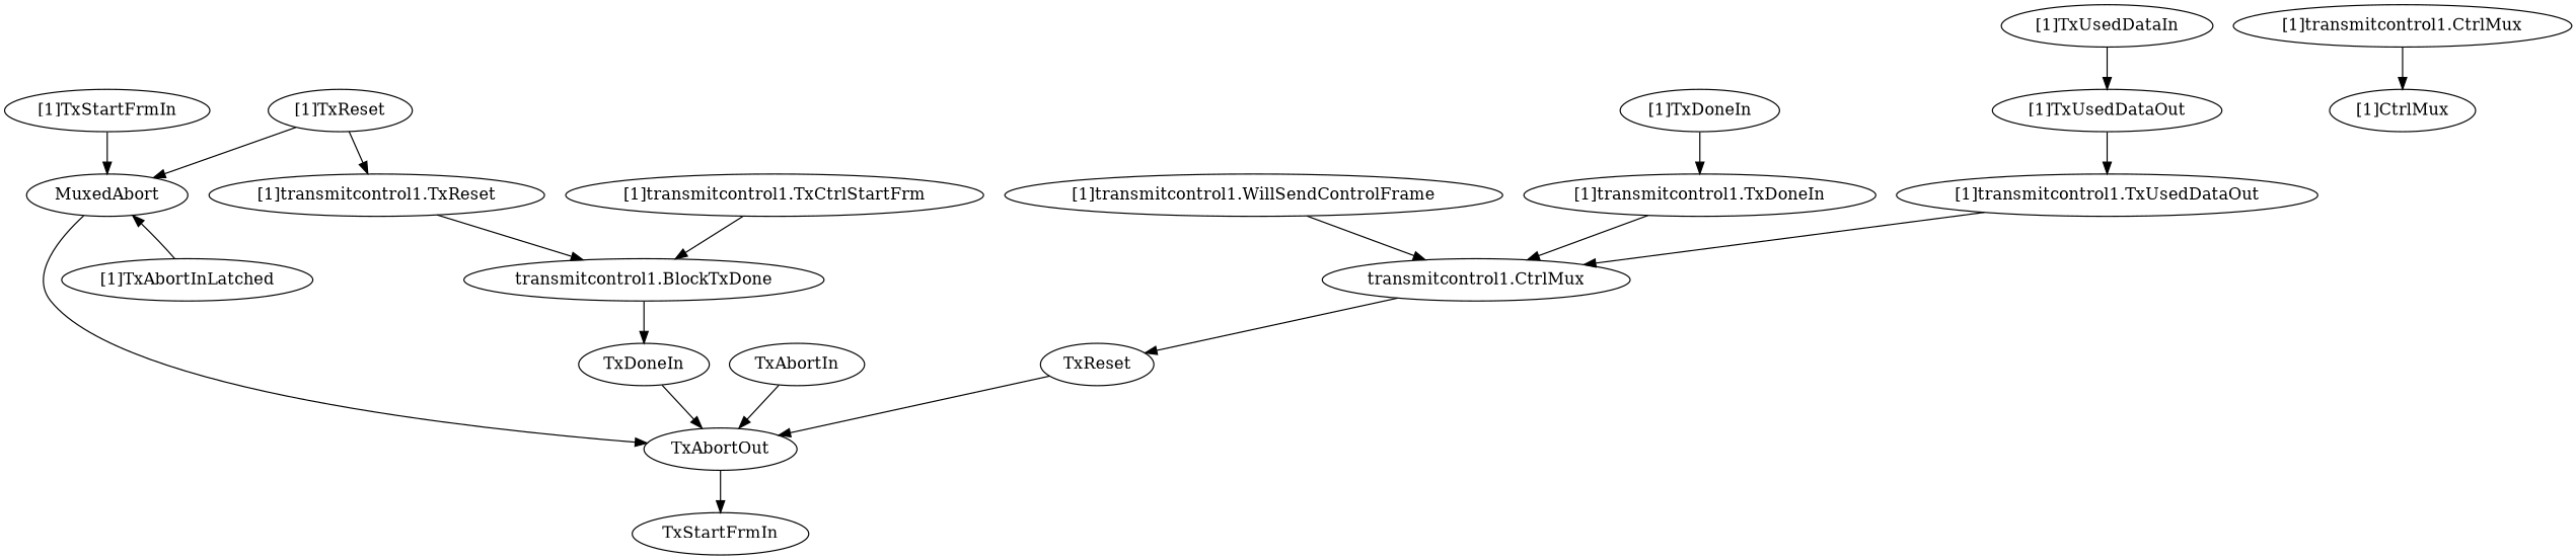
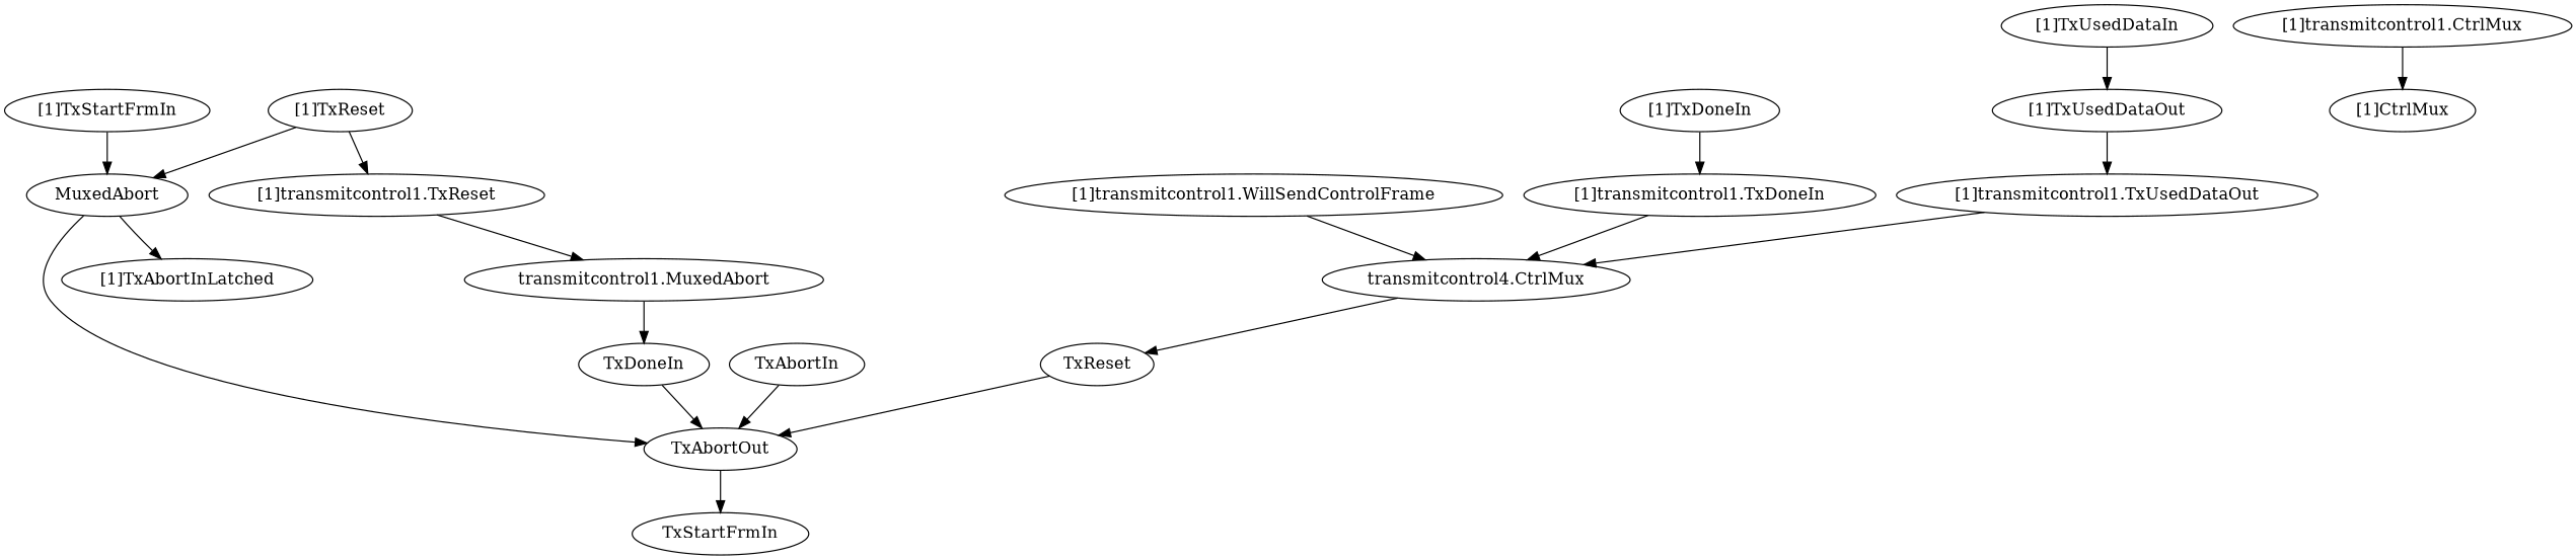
  strict digraph {
    node [complexity=8 importance=0.0110633923363 rank=0.00138292404204]
    "[1]transmitcontrol1.TxUsedDataOut" [complexity=10 importance=0.0401481642192 rank=0.00401481642192]
-   "transmitcontrol1.CtrlMux" [importance=0.0180763090557 rank=0.00225953863196]
+   "transmitcontrol1.CtrlMux" [importance=0.0180763090557 rank=0.00225953863196 label="transmitcontrol4.CtrlMux"]
    n3 [importance=0.0114759361835 label=TxReset rank=0.00143449202293]
    TxAbortOut [complexity=0 importance=0.00807321419055 rank=0.0]
    "[1]TxStartFrmIn" [complexity=9 importance=0.0313492971704 rank=0.00348325524116]
    MuxedAbort [importance=0.0141795595123 rank=0.00177244493904]
    TxStartFrmIn
-   "transmitcontrol1.BlockTxDone" [importance=0.0188094444337 rank=0.00235118055421]
+   "transmitcontrol1.BlockTxDone" [importance=0.0188094444337 rank=0.00235118055421 label="transmitcontrol1.MuxedAbort"]
    n9 [importance=0.0136454893121 label=TxDoneIn rank=0.00170568616401]
    "[1]transmitcontrol1.WillSendControlFrame" [complexity=10 importance=0.0464935015853 rank=0.00464935015853]
    "[1]TxUsedDataOut" [complexity=10 importance=0.0441694851825 rank=0.00441694851825]
    "[1]TxReset" [complexity=9 importance=0.0455288566827 rank=0.00505876185364]
    "[1]transmitcontrol1.TxReset" [complexity=9 importance=0.0573125517193 rank=0.00636806130214]
-   "[1]transmitcontrol1.TxCtrlStartFrm" [complexity=9 importance=0.0486926511688 rank=0.00541029457431]
    "[1]transmitcontrol1.TxDoneIn" [complexity=9 importance=0.0212800789877 rank=0.00236445322085]
    TxAbortIn
    "[1]TxAbortInLatched" [complexity=11 importance=0.0175435232841 rank=0.0015948657531]
    "[1]TxUsedDataIn" [complexity=13 importance=0.0471596633282 rank=0.00362766640987]
    "[1]CtrlMux" [complexity=13 importance=0.0475722071754 rank=0.00365940055196]
    "[1]TxDoneIn" [complexity=9 importance=0.0242702571334 rank=0.00269669523705]
    "[1]transmitcontrol1.CtrlMux" [complexity=13 importance=0.0541725800476 rank=0.00416712154213]
    "[1]transmitcontrol1.TxUsedDataOut" -> "transmitcontrol1.CtrlMux"
    "transmitcontrol1.CtrlMux" -> n3
    n3 -> TxAbortOut
    TxAbortOut -> TxStartFrmIn
    "[1]TxStartFrmIn" -> MuxedAbort
    MuxedAbort -> TxAbortOut
    "transmitcontrol1.BlockTxDone" -> n9
    n9 -> TxAbortOut
    "[1]transmitcontrol1.WillSendControlFrame" -> "transmitcontrol1.CtrlMux"
    "[1]TxUsedDataOut" -> "[1]transmitcontrol1.TxUsedDataOut"
    "[1]TxReset" -> MuxedAbort
    "[1]TxReset" -> "[1]transmitcontrol1.TxReset"
    "[1]transmitcontrol1.TxReset" -> "transmitcontrol1.BlockTxDone"
-   "[1]transmitcontrol1.TxCtrlStartFrm" -> "transmitcontrol1.BlockTxDone"
    "[1]transmitcontrol1.TxDoneIn" -> "transmitcontrol1.CtrlMux"
    TxAbortIn -> TxAbortOut
-   "[1]TxAbortInLatched" -> MuxedAbort
+   MuxedAbort -> "[1]TxAbortInLatched"
    "[1]TxUsedDataIn" -> "[1]TxUsedDataOut"
    "[1]TxDoneIn" -> "[1]transmitcontrol1.TxDoneIn"
    "[1]transmitcontrol1.CtrlMux" -> "[1]CtrlMux"
  }
